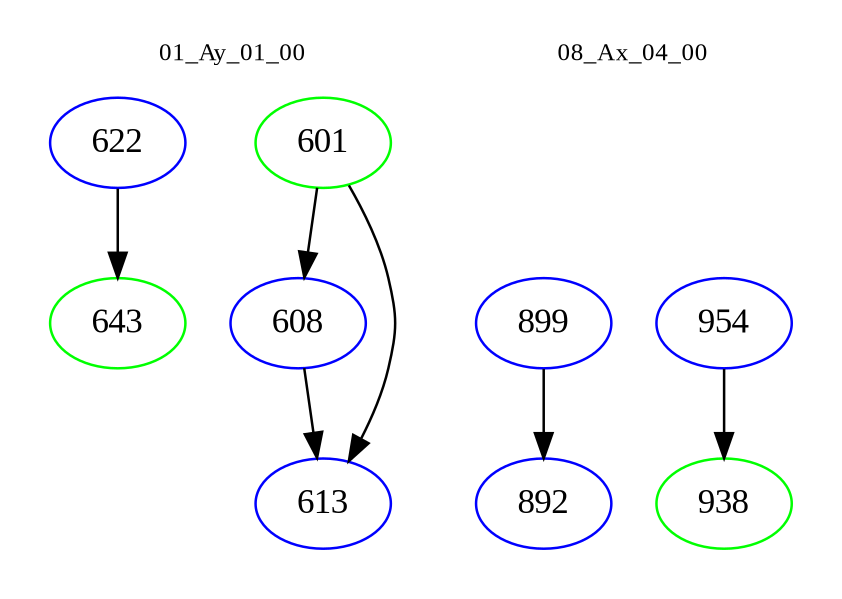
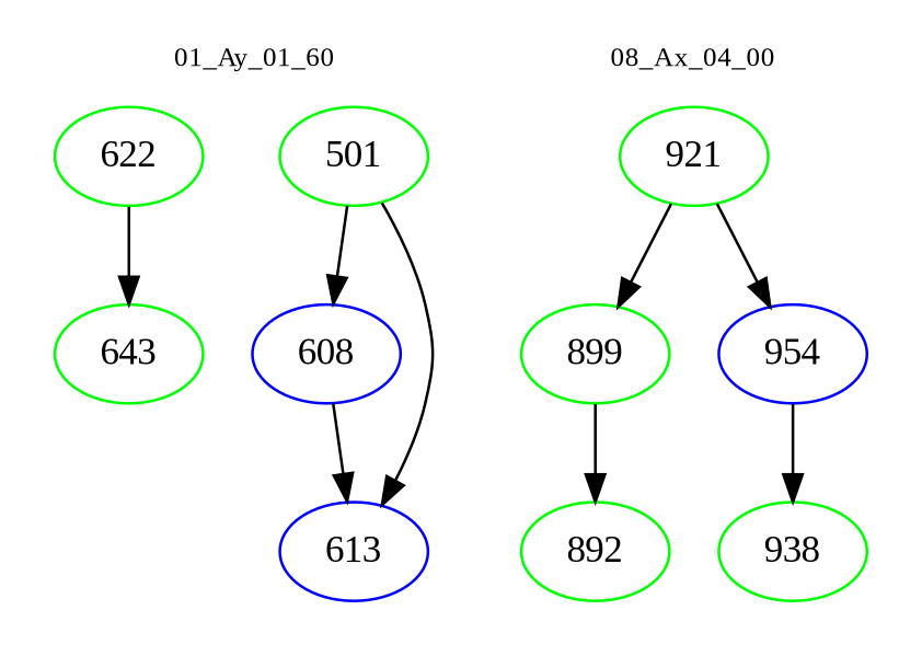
  digraph {
    fontname="Liberation Serif"
    node [color=green fontname="Liberation Serif"]
    edge [color=black fontname="Liberation Serif"]
-   n1 [label=601]
-   n2 [color=blue label=622]
+   n1 [label=501]
+   n2 [label=622]
    n3 [color=blue label=608]
    n4 [label=643]
    n5 [color=blue label=613]
-   n7 [color=blue label=899]
+   n6 [label=921]
+   n7 [label=899]
    n8 [color=blue label=954]
-   n9 [color=blue label=892]
+   n9 [label=892]
    n10 [label=938]
    subgraph cluster_1 {
      color=white
      fontsize=10
-     label="01_Ay_01_00"
+     label="01_Ay_01_60"
      n1
      n2
      n3
      n4
      n5
    }
    subgraph cluster_2 {
      color=white
      fontsize=10
      label="08_Ax_04_00"
+     n6
      n7
      n8
      n9
      n10
    }
    n1 -> n3
    n1 -> n5
    n2 -> n4
    n3 -> n5
+   n6 -> n7
+   n6 -> n8
    n7 -> n9
    n8 -> n10
  }
